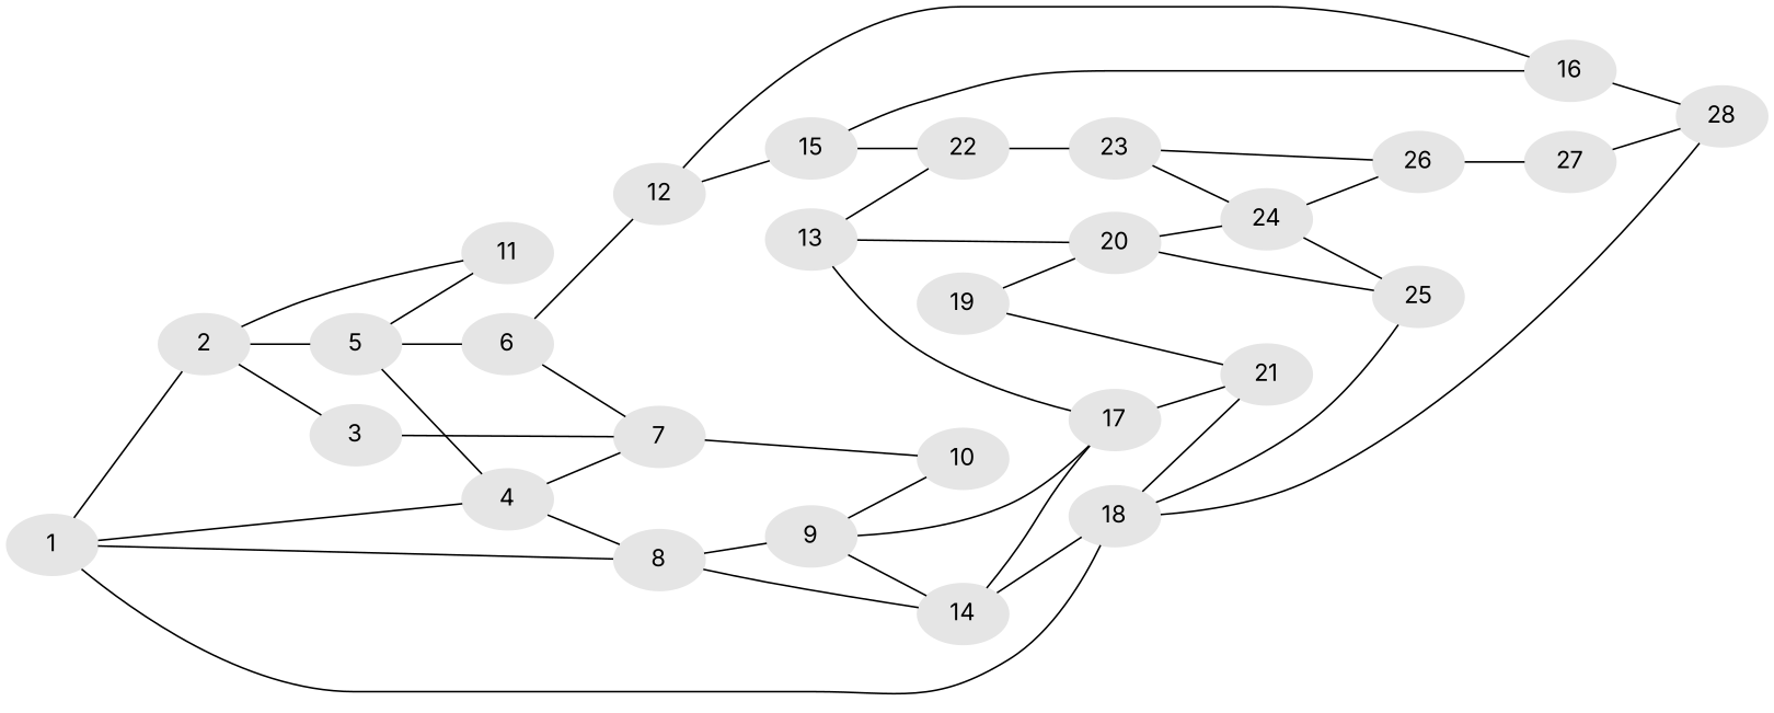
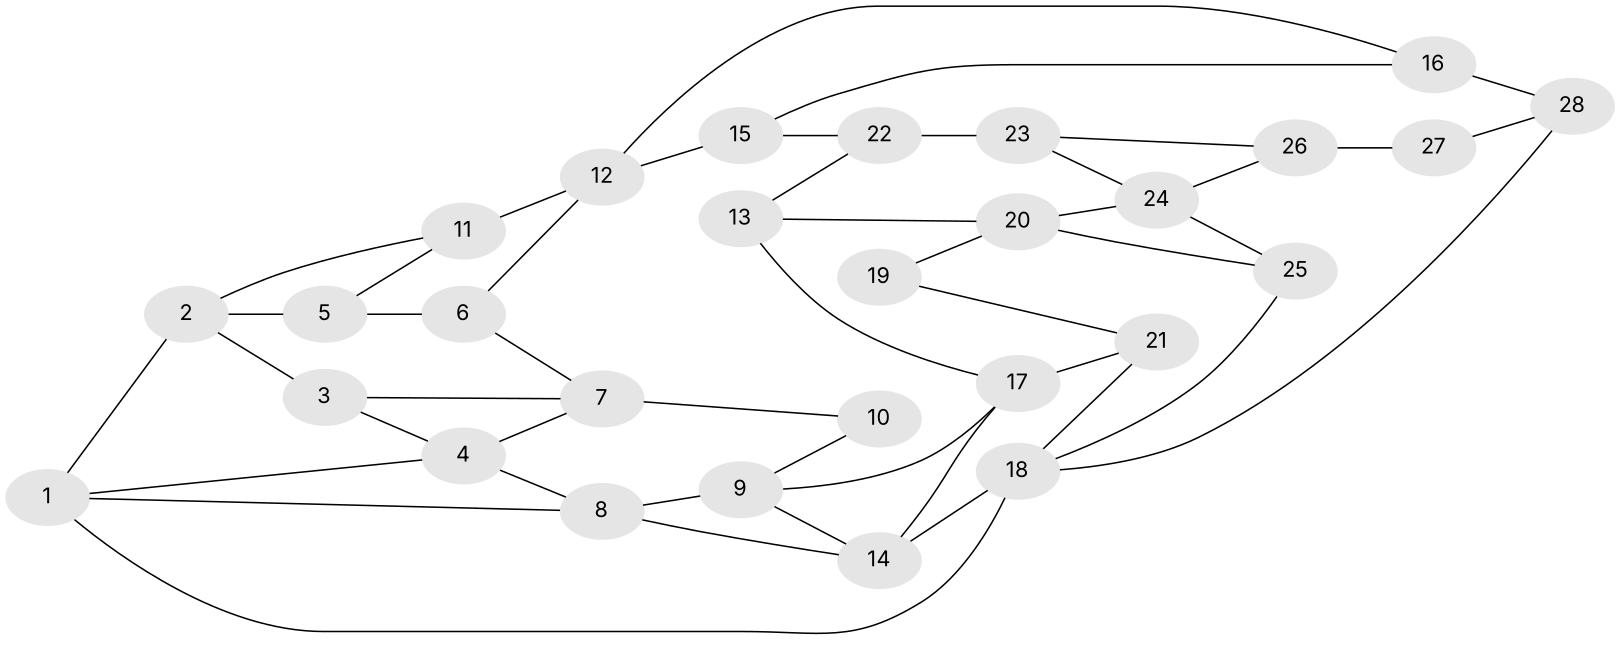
  graph {
    fontname=Inter
    rankdir=LR
    node [color=gray90 fontname=Inter style=filled]
    edge [fontname=Inter weight=1.0]
    1
    2
    4
    8
    18
    3
    5
    11
    7
    9
    14
    28
    21
    25
    6
    12
    10
    16
    15
    17
    13
    20
    22
    24
    23
    19
    26
    27
    1 -- 2
    1 -- 4
    1 -- 8
    1 -- 18
    2 -- 3
    2 -- 5 [weight=2.0]
    2 -- 11
    4 -- 8
    4 -- 7
    8 -- 9
    8 -- 14
    18 -- 28
    18 -- 21
    18 -- 25
-   5 -- 4
+   3 -- 4
    3 -- 7
    5 -- 11
    5 -- 6
+   11 -- 12
    7 -- 10
    9 -- 14
    9 -- 10
    9 -- 17
    14 -- 18
    14 -- 17
    6 -- 7
    6 -- 12
    12 -- 16
    12 -- 15
    16 -- 28 [weight=2.0]
    15 -- 16
    15 -- 22 [weight=2.0]
    17 -- 21
    13 -- 17
    13 -- 20
    13 -- 22
    20 -- 25
    20 -- 24
    22 -- 23
    24 -- 25
    24 -- 26
    23 -- 24
    23 -- 26
    19 -- 21 [weight=2.0]
    19 -- 20
    26 -- 27 [weight=2.0]
    27 -- 28
  }
